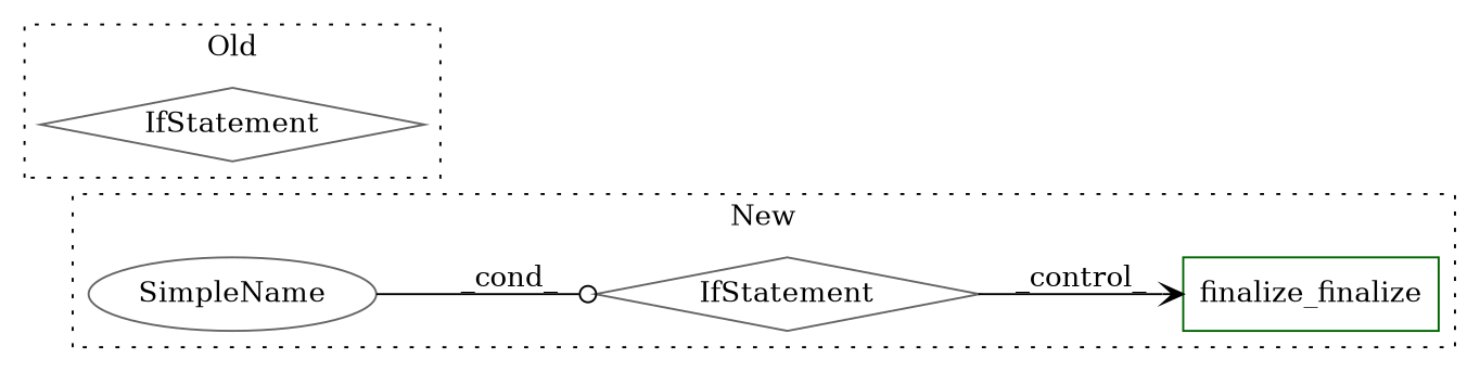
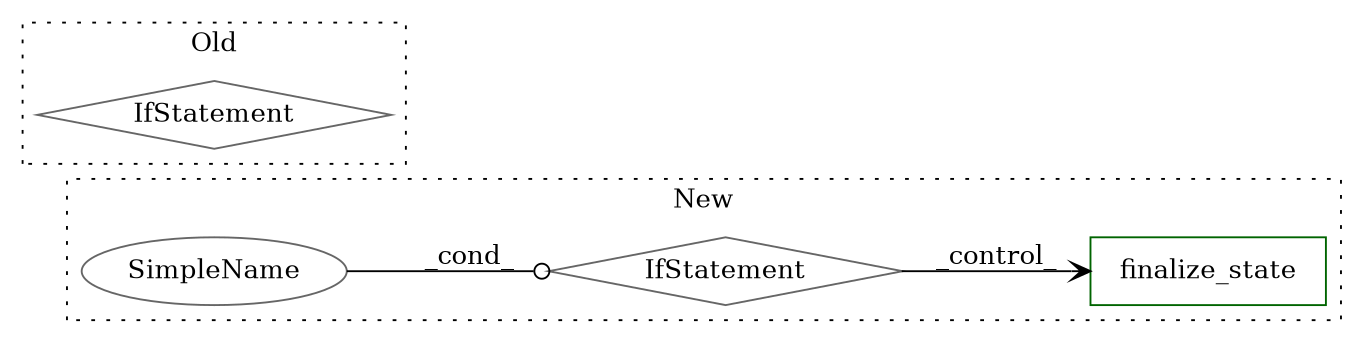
  digraph {
    rankdir=LR
    node [a=25 l="4,2" shape=diamond color=gray40]
-   n1 [a=32 l=16 label=finalize_finalize s=3840 shape=box color=darkgreen]
+   n1 [a=32 l=16 label=finalize_state s=3840 shape=box color=darkgreen]
    n2 [label=IfStatement s="3438,3465"]
    n3 [a=42 label=SimpleName shape=ellipse l=""]
    n4 [label=IfStatement s="3901,3959"]
    subgraph cluster_1 {
      label=New
      style=dotted
      n1
      n2
      n3
    }
    subgraph cluster_2 {
      label=Old
      style=dotted
      n4
    }
    n2 -> n1 [label=_control_ arrowhead=vee]
    n3 -> n2 [label=_cond_ arrowhead=odot]
  }
